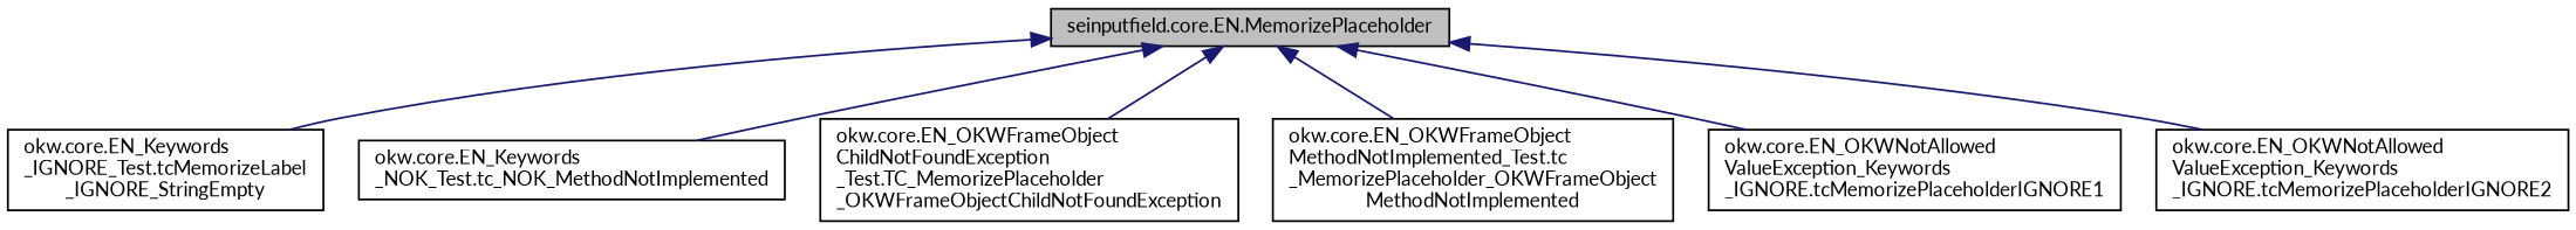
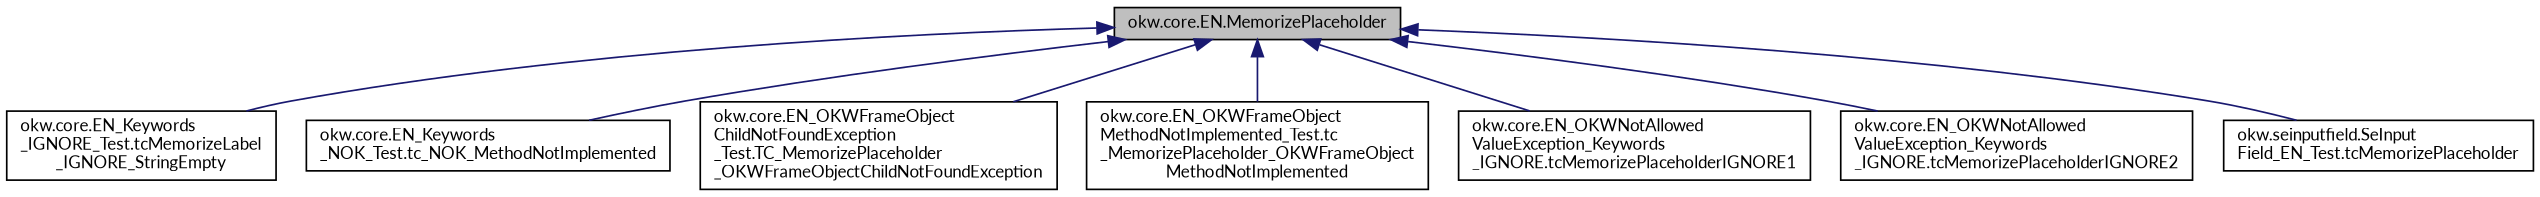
  digraph {
    fontname=Lato
    rankdir=TB
    node [color=black fillcolor=white fontname=Lato fontsize=10 shape=record style=filled]
    edge [color=midnightblue dir=back fontname=Lato fontsize=10 labelfontname=Helvetica labelfontsize=10 style=solid]
-   n1 [fillcolor=grey75 fontcolor=black height=0.2 label="seinputfield.core.EN.MemorizePlaceholder" width=0.4]
+   n1 [fillcolor=grey75 fontcolor=black height=0.2 label="okw.core.EN.MemorizePlaceholder" width=0.4]
    n2 [height=0.2 label="okw.core.EN_Keywords\l_IGNORE_Test.tcMemorizeLabel\l_IGNORE_StringEmpty" width=0.4]
    n3 [height=0.2 label="okw.core.EN_Keywords\l_NOK_Test.tc_NOK_MethodNotImplemented" width=0.4]
    n4 [height=0.2 label="okw.core.EN_OKWFrameObject\lChildNotFoundException\l_Test.TC_MemorizePlaceholder\l_OKWFrameObjectChildNotFoundException" width=0.4]
    n5 [height=0.2 label="okw.core.EN_OKWFrameObject\lMethodNotImplemented_Test.tc\l_MemorizePlaceholder_OKWFrameObject\lMethodNotImplemented" width=0.4]
    n6 [height=0.2 label="okw.core.EN_OKWNotAllowed\lValueException_Keywords\l_IGNORE.tcMemorizePlaceholderIGNORE1" width=0.4]
    n7 [height=0.2 label="okw.core.EN_OKWNotAllowed\lValueException_Keywords\l_IGNORE.tcMemorizePlaceholderIGNORE2" width=0.4]
+   n8 [height=0.2 label="okw.seinputfield.SeInput\lField_EN_Test.tcMemorizePlaceholder" width=0.4]
    n1 -> n2
    n1 -> n3
    n1 -> n4
    n1 -> n5
    n1 -> n6
    n1 -> n7
+   n1 -> n8
  }
